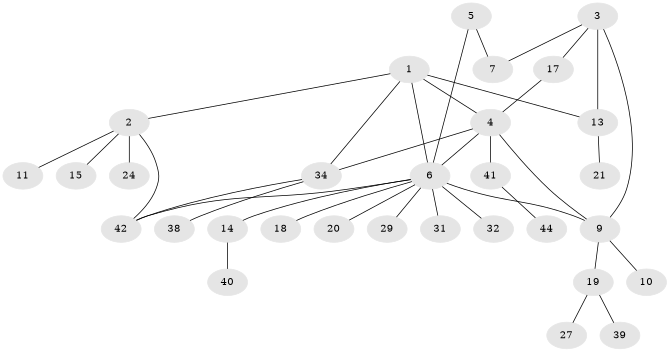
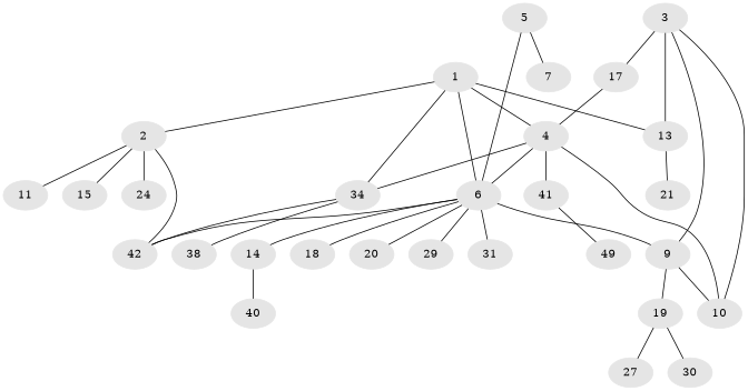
  graph {
    node [color=gray90 style=filled]
    1 [super="+33"]
    2 [super="+12"]
    4 [super="+26"]
    6 [super="+37"]
    13 [super="+28"]
    34 [super="+36"]
    11 [super="+16"]
    15 [super="+47"]
    24
    42
    10 [super="+46"]
    41
    9
    14 [super="+22"]
    18
    20
    29 [super="+45"]
    31
-   32
    21
    38
    3 [super="+8"]
    7
    17 [super="+43"]
    19 [super="+23"]
-   44
+   44 [label=49]
    5 [super="+39"]
    40
    27
-   30 [label=39]
+   30
    1 -- 2
    1 -- 4
    1 -- 6
    1 -- 13
    1 -- 34
    2 -- 11
    2 -- 15
    2 -- 24
    2 -- 42
    4 -- 6 [weight=2]
    4 -- 34
-   4 -- 9
+   4 -- 10
    4 -- 41
    6 -- 42
    6 -- 9
    6 -- 14
    6 -- 18
    6 -- 20
    6 -- 29
    6 -- 31
-   6 -- 32
    13 -- 21
    34 -- 42
    34 -- 38
    41 -- 44
    9 -- 10
    9 -- 19
    14 -- 40
    3 -- 13
    3 -- 9
-   3 -- 7
+   3 -- 10
    3 -- 17
    17 -- 4
    19 -- 27
    19 -- 30
    5 -- 6
    5 -- 7
  }
